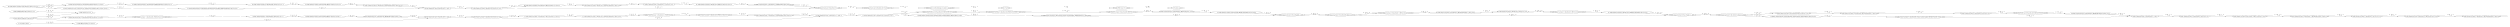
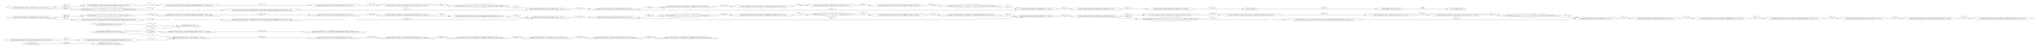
  strict digraph {
    fontname="Roboto Mono"
    rankdir=LR
    node [fontname="Roboto Mono"]
    edge [fontname="Roboto Mono" style=solid]
    n1 [label="0 /nncf_model_input_8"]
    "1 ResNet/NNCFConv2d[conv1]/conv2d_0"
    "2 ResNet/NNCFBatchNorm2d[bn1]/batch_norm_0"
    "3 ResNet/ReLU[relu]/relu__0"
    "4 ResNet/MaxPool2d[maxpool]/max_pool2d_0"
    "5 ResNet/Sequential[layer1]/BasicBlock[0]/NNCFConv2d[conv1]/conv2d_0"
    "10 ResNet/Sequential[layer1]/BasicBlock[0]/__iadd___0"
    "6 ResNet/Sequential[layer1]/BasicBlock[0]/NNCFBatchNorm2d[bn1]/batch_norm_0"
    "11 ResNet/Sequential[layer1]/BasicBlock[0]/ReLU[relu]/relu__1"
-   "7 ResNet/Sequential[layer1]/BasicBlock[0]/ReLU[relu]/relu__0"
    "8 ResNet/Sequential[layer1]/BasicBlock[0]/NNCFConv2d[conv2]/conv2d_0"
    "9 ResNet/Sequential[layer1]/BasicBlock[0]/NNCFBatchNorm2d[bn2]/batch_norm_0"
    "12 ResNet/Sequential[layer1]/BasicBlock[1]/NNCFConv2d[conv1]/conv2d_0"
-   "17 ResNet/Sequential[layer1]/BasicBlock[1]/__iadd___0"
    "13 ResNet/Sequential[layer1]/BasicBlock[1]/NNCFBatchNorm2d[bn1]/batch_norm_0"
    "18 ResNet/Sequential[layer1]/BasicBlock[1]/ReLU[relu]/relu__1"
    "14 ResNet/Sequential[layer1]/BasicBlock[1]/ReLU[relu]/relu__0"
    "15 ResNet/Sequential[layer1]/BasicBlock[1]/NNCFConv2d[conv2]/conv2d_0"
    "16 ResNet/Sequential[layer1]/BasicBlock[1]/NNCFBatchNorm2d[bn2]/batch_norm_0"
    "19 ResNet/Sequential[layer2]/BasicBlock[0]/NNCFConv2d[conv1]/conv2d_0"
    "24 ResNet/Sequential[layer2]/BasicBlock[0]/Sequential[downsample]/NNCFConv2d[0]/conv2d_0"
    "20 ResNet/Sequential[layer2]/BasicBlock[0]/NNCFBatchNorm2d[bn1]/batch_norm_0"
    "25 ResNet/Sequential[layer2]/BasicBlock[0]/Sequential[downsample]/NNCFBatchNorm2d[1]/batch_norm_0"
    "21 ResNet/Sequential[layer2]/BasicBlock[0]/ReLU[relu]/relu__0"
    "22 ResNet/Sequential[layer2]/BasicBlock[0]/NNCFConv2d[conv2]/conv2d_0"
    "23 ResNet/Sequential[layer2]/BasicBlock[0]/NNCFBatchNorm2d[bn2]/batch_norm_0"
    "26 ResNet/Sequential[layer2]/BasicBlock[0]/__iadd___0"
    "27 ResNet/Sequential[layer2]/BasicBlock[0]/ReLU[relu]/relu__1"
    "28 ResNet/Sequential[layer2]/BasicBlock[1]/NNCFConv2d[conv1]/conv2d_0"
    "33 ResNet/Sequential[layer2]/BasicBlock[1]/__iadd___0"
    "29 ResNet/Sequential[layer2]/BasicBlock[1]/NNCFBatchNorm2d[bn1]/batch_norm_0"
    "34 ResNet/Sequential[layer2]/BasicBlock[1]/ReLU[relu]/relu__1"
    "30 ResNet/Sequential[layer2]/BasicBlock[1]/ReLU[relu]/relu__0"
    "31 ResNet/Sequential[layer2]/BasicBlock[1]/NNCFConv2d[conv2]/conv2d_0"
    "32 ResNet/Sequential[layer2]/BasicBlock[1]/NNCFBatchNorm2d[bn2]/batch_norm_0"
    "35 ResNet/Sequential[layer3]/BasicBlock[0]/NNCFConv2d[conv1]/conv2d_0"
    "40 ResNet/Sequential[layer3]/BasicBlock[0]/Sequential[downsample]/NNCFConv2d[0]/conv2d_0"
    "36 ResNet/Sequential[layer3]/BasicBlock[0]/NNCFBatchNorm2d[bn1]/batch_norm_0"
    "41 ResNet/Sequential[layer3]/BasicBlock[0]/Sequential[downsample]/NNCFBatchNorm2d[1]/batch_norm_0"
    "37 ResNet/Sequential[layer3]/BasicBlock[0]/ReLU[relu]/relu__0"
    "38 ResNet/Sequential[layer3]/BasicBlock[0]/NNCFConv2d[conv2]/conv2d_0"
    "39 ResNet/Sequential[layer3]/BasicBlock[0]/NNCFBatchNorm2d[bn2]/batch_norm_0"
    "42 ResNet/Sequential[layer3]/BasicBlock[0]/__iadd___0"
    "43 ResNet/Sequential[layer3]/BasicBlock[0]/ReLU[relu]/relu__1"
    "44 ResNet/Sequential[layer3]/BasicBlock[1]/NNCFConv2d[conv1]/conv2d_0"
    "45 ResNet/Sequential[layer3]/BasicBlock[1]/NNCFBatchNorm2d[bn1]/batch_norm_0"
    "46 ResNet/Sequential[layer3]/BasicBlock[1]/ReLU[relu]/relu__0"
    "47 ResNet/Sequential[layer3]/BasicBlock[1]/NNCFConv2d[conv2]/conv2d_0"
    "48 ResNet/Sequential[layer3]/BasicBlock[1]/NNCFBatchNorm2d[bn2]/batch_norm_0"
    "50 ResNet/Sequential[layer3]/BasicBlock[1]/ReLU[relu]/relu__1"
    "51 ResNet/Sequential[layer4]/BasicBlock[0]/NNCFConv2d[conv1]/conv2d_0"
    "56 ResNet/Sequential[layer4]/BasicBlock[0]/Sequential[downsample]/NNCFConv2d[0]/conv2d_0"
    "52 ResNet/Sequential[layer4]/BasicBlock[0]/NNCFBatchNorm2d[bn1]/batch_norm_0"
    "57 ResNet/Sequential[layer4]/BasicBlock[0]/Sequential[downsample]/NNCFBatchNorm2d[1]/batch_norm_0"
    "53 ResNet/Sequential[layer4]/BasicBlock[0]/ReLU[relu]/relu__0"
    "54 ResNet/Sequential[layer4]/BasicBlock[0]/NNCFConv2d[conv2]/conv2d_0"
    "55 ResNet/Sequential[layer4]/BasicBlock[0]/NNCFBatchNorm2d[bn2]/batch_norm_0"
    "58 ResNet/Sequential[layer4]/BasicBlock[0]/__iadd___0"
    "59 ResNet/Sequential[layer4]/BasicBlock[0]/ReLU[relu]/relu__1"
    "60 ResNet/Sequential[layer4]/BasicBlock[1]/NNCFConv2d[conv1]/conv2d_0"
    "65 ResNet/Sequential[layer4]/BasicBlock[1]/__iadd___0"
    "61 ResNet/Sequential[layer4]/BasicBlock[1]/NNCFBatchNorm2d[bn1]/batch_norm_0"
    "66 ResNet/Sequential[layer4]/BasicBlock[1]/ReLU[relu]/relu__1"
    "62 ResNet/Sequential[layer4]/BasicBlock[1]/ReLU[relu]/relu__0"
    "63 ResNet/Sequential[layer4]/BasicBlock[1]/NNCFConv2d[conv2]/conv2d_0"
    "64 ResNet/Sequential[layer4]/BasicBlock[1]/NNCFBatchNorm2d[bn2]/batch_norm_0"
    "67 ResNet/AdaptiveAvgPool2d[avgpool]/adaptive_avg_pool2d_0"
    n68 [label="68 ReLU/flatten_0"]
    "69 ResNet/NNCFLinear[fc]/linear_0"
    n70 [label="70 /nncf_model_layer_0"]
    n1 -> "1 ResNet/NNCFConv2d[conv1]/conv2d_0" [label="(2, 3, 32, 32) \n0 -> 0"]
    "2 ResNet/NNCFBatchNorm2d[bn1]/batch_norm_0" -> "3 ResNet/ReLU[relu]/relu__0" [label="(2, 64, 16, 16) \n0 -> 0"]
    "4 ResNet/MaxPool2d[maxpool]/max_pool2d_0" -> "3 ResNet/ReLU[relu]/relu__0" [label="(2, 64, 16, 16) \n0 -> 0"]
    "4 ResNet/MaxPool2d[maxpool]/max_pool2d_0" -> "5 ResNet/Sequential[layer1]/BasicBlock[0]/NNCFConv2d[conv1]/conv2d_0" [label="(2, 64, 8, 8) \n0 -> 0"]
    "4 ResNet/MaxPool2d[maxpool]/max_pool2d_0" -> "10 ResNet/Sequential[layer1]/BasicBlock[0]/__iadd___0" [label="(2, 64, 8, 8) \n0 -> 1"]
    "5 ResNet/Sequential[layer1]/BasicBlock[0]/NNCFConv2d[conv1]/conv2d_0" -> "6 ResNet/Sequential[layer1]/BasicBlock[0]/NNCFBatchNorm2d[bn1]/batch_norm_0" [label="(2, 64, 8, 8) \n0 -> 0"]
    "10 ResNet/Sequential[layer1]/BasicBlock[0]/__iadd___0" -> "11 ResNet/Sequential[layer1]/BasicBlock[0]/ReLU[relu]/relu__1" [label="(2, 64, 8, 8) \n0 -> 0"]
-   "6 ResNet/Sequential[layer1]/BasicBlock[0]/NNCFBatchNorm2d[bn1]/batch_norm_0" -> "7 ResNet/Sequential[layer1]/BasicBlock[0]/ReLU[relu]/relu__0" [label="(2, 64, 8, 8) \n0 -> 0"]
    "11 ResNet/Sequential[layer1]/BasicBlock[0]/ReLU[relu]/relu__1" -> "12 ResNet/Sequential[layer1]/BasicBlock[1]/NNCFConv2d[conv1]/conv2d_0" [label="(2, 64, 8, 8) \n0 -> 0"]
-   "11 ResNet/Sequential[layer1]/BasicBlock[0]/ReLU[relu]/relu__1" -> "17 ResNet/Sequential[layer1]/BasicBlock[1]/__iadd___0" [label="(2, 64, 8, 8) \n0 -> 1"]
-   "7 ResNet/Sequential[layer1]/BasicBlock[0]/ReLU[relu]/relu__0" -> "8 ResNet/Sequential[layer1]/BasicBlock[0]/NNCFConv2d[conv2]/conv2d_0" [label="(2, 64, 8, 8) \n0 -> 0"]
    "8 ResNet/Sequential[layer1]/BasicBlock[0]/NNCFConv2d[conv2]/conv2d_0" -> "9 ResNet/Sequential[layer1]/BasicBlock[0]/NNCFBatchNorm2d[bn2]/batch_norm_0" [label="(2, 64, 8, 8) \n0 -> 0"]
    "9 ResNet/Sequential[layer1]/BasicBlock[0]/NNCFBatchNorm2d[bn2]/batch_norm_0" -> "10 ResNet/Sequential[layer1]/BasicBlock[0]/__iadd___0" [label="(2, 64, 8, 8) \n0 -> 0"]
    "12 ResNet/Sequential[layer1]/BasicBlock[1]/NNCFConv2d[conv1]/conv2d_0" -> "13 ResNet/Sequential[layer1]/BasicBlock[1]/NNCFBatchNorm2d[bn1]/batch_norm_0" [label="(2, 64, 8, 8) \n0 -> 0"]
-   "17 ResNet/Sequential[layer1]/BasicBlock[1]/__iadd___0" -> "18 ResNet/Sequential[layer1]/BasicBlock[1]/ReLU[relu]/relu__1" [label="(2, 64, 8, 8) \n0 -> 0"]
    "13 ResNet/Sequential[layer1]/BasicBlock[1]/NNCFBatchNorm2d[bn1]/batch_norm_0" -> "14 ResNet/Sequential[layer1]/BasicBlock[1]/ReLU[relu]/relu__0" [label="(2, 64, 8, 8) \n0 -> 0"]
    "18 ResNet/Sequential[layer1]/BasicBlock[1]/ReLU[relu]/relu__1" -> "19 ResNet/Sequential[layer2]/BasicBlock[0]/NNCFConv2d[conv1]/conv2d_0" [label="(2, 64, 8, 8) \n0 -> 0"]
    "18 ResNet/Sequential[layer1]/BasicBlock[1]/ReLU[relu]/relu__1" -> "24 ResNet/Sequential[layer2]/BasicBlock[0]/Sequential[downsample]/NNCFConv2d[0]/conv2d_0" [label="(2, 64, 8, 8) \n0 -> 0"]
    "14 ResNet/Sequential[layer1]/BasicBlock[1]/ReLU[relu]/relu__0" -> "15 ResNet/Sequential[layer1]/BasicBlock[1]/NNCFConv2d[conv2]/conv2d_0" [label="(2, 64, 8, 8) \n0 -> 0"]
    "15 ResNet/Sequential[layer1]/BasicBlock[1]/NNCFConv2d[conv2]/conv2d_0" -> "16 ResNet/Sequential[layer1]/BasicBlock[1]/NNCFBatchNorm2d[bn2]/batch_norm_0" [label="(2, 64, 8, 8) \n0 -> 0"]
-   "16 ResNet/Sequential[layer1]/BasicBlock[1]/NNCFBatchNorm2d[bn2]/batch_norm_0" -> "17 ResNet/Sequential[layer1]/BasicBlock[1]/__iadd___0" [label="(2, 64, 8, 8) \n0 -> 0"]
    "19 ResNet/Sequential[layer2]/BasicBlock[0]/NNCFConv2d[conv1]/conv2d_0" -> "20 ResNet/Sequential[layer2]/BasicBlock[0]/NNCFBatchNorm2d[bn1]/batch_norm_0" [label="(2, 128, 4, 4) \n0 -> 0"]
    "24 ResNet/Sequential[layer2]/BasicBlock[0]/Sequential[downsample]/NNCFConv2d[0]/conv2d_0" -> "25 ResNet/Sequential[layer2]/BasicBlock[0]/Sequential[downsample]/NNCFBatchNorm2d[1]/batch_norm_0" [label="(2, 128, 4, 4) \n0 -> 0"]
    "20 ResNet/Sequential[layer2]/BasicBlock[0]/NNCFBatchNorm2d[bn1]/batch_norm_0" -> "21 ResNet/Sequential[layer2]/BasicBlock[0]/ReLU[relu]/relu__0" [label="(2, 128, 4, 4) \n0 -> 0"]
    "25 ResNet/Sequential[layer2]/BasicBlock[0]/Sequential[downsample]/NNCFBatchNorm2d[1]/batch_norm_0" -> "26 ResNet/Sequential[layer2]/BasicBlock[0]/__iadd___0" [label="(2, 128, 4, 4) \n0 -> 1"]
    "21 ResNet/Sequential[layer2]/BasicBlock[0]/ReLU[relu]/relu__0" -> "22 ResNet/Sequential[layer2]/BasicBlock[0]/NNCFConv2d[conv2]/conv2d_0" [label="(2, 128, 4, 4) \n0 -> 0"]
    "22 ResNet/Sequential[layer2]/BasicBlock[0]/NNCFConv2d[conv2]/conv2d_0" -> "23 ResNet/Sequential[layer2]/BasicBlock[0]/NNCFBatchNorm2d[bn2]/batch_norm_0" [label="(2, 128, 4, 4) \n0 -> 0"]
    "23 ResNet/Sequential[layer2]/BasicBlock[0]/NNCFBatchNorm2d[bn2]/batch_norm_0" -> "26 ResNet/Sequential[layer2]/BasicBlock[0]/__iadd___0" [label="(2, 128, 4, 4) \n0 -> 0"]
    "26 ResNet/Sequential[layer2]/BasicBlock[0]/__iadd___0" -> "27 ResNet/Sequential[layer2]/BasicBlock[0]/ReLU[relu]/relu__1" [label="(2, 128, 4, 4) \n0 -> 0"]
    "27 ResNet/Sequential[layer2]/BasicBlock[0]/ReLU[relu]/relu__1" -> "28 ResNet/Sequential[layer2]/BasicBlock[1]/NNCFConv2d[conv1]/conv2d_0" [label="(2, 128, 4, 4) \n0 -> 0"]
    "27 ResNet/Sequential[layer2]/BasicBlock[0]/ReLU[relu]/relu__1" -> "33 ResNet/Sequential[layer2]/BasicBlock[1]/__iadd___0" [label="(2, 128, 4, 4) \n0 -> 1"]
    "28 ResNet/Sequential[layer2]/BasicBlock[1]/NNCFConv2d[conv1]/conv2d_0" -> "29 ResNet/Sequential[layer2]/BasicBlock[1]/NNCFBatchNorm2d[bn1]/batch_norm_0" [label="(2, 128, 4, 4) \n0 -> 0"]
    "33 ResNet/Sequential[layer2]/BasicBlock[1]/__iadd___0" -> "34 ResNet/Sequential[layer2]/BasicBlock[1]/ReLU[relu]/relu__1" [label="(2, 128, 4, 4) \n0 -> 0"]
    "29 ResNet/Sequential[layer2]/BasicBlock[1]/NNCFBatchNorm2d[bn1]/batch_norm_0" -> "30 ResNet/Sequential[layer2]/BasicBlock[1]/ReLU[relu]/relu__0" [label="(2, 128, 4, 4) \n0 -> 0"]
    "34 ResNet/Sequential[layer2]/BasicBlock[1]/ReLU[relu]/relu__1" -> "35 ResNet/Sequential[layer3]/BasicBlock[0]/NNCFConv2d[conv1]/conv2d_0" [label="(2, 128, 4, 4) \n0 -> 0"]
    "34 ResNet/Sequential[layer2]/BasicBlock[1]/ReLU[relu]/relu__1" -> "40 ResNet/Sequential[layer3]/BasicBlock[0]/Sequential[downsample]/NNCFConv2d[0]/conv2d_0" [label="(2, 128, 4, 4) \n0 -> 0"]
    "30 ResNet/Sequential[layer2]/BasicBlock[1]/ReLU[relu]/relu__0" -> "31 ResNet/Sequential[layer2]/BasicBlock[1]/NNCFConv2d[conv2]/conv2d_0" [label="(2, 128, 4, 4) \n0 -> 0"]
    "31 ResNet/Sequential[layer2]/BasicBlock[1]/NNCFConv2d[conv2]/conv2d_0" -> "32 ResNet/Sequential[layer2]/BasicBlock[1]/NNCFBatchNorm2d[bn2]/batch_norm_0" [label="(2, 128, 4, 4) \n0 -> 0"]
    "32 ResNet/Sequential[layer2]/BasicBlock[1]/NNCFBatchNorm2d[bn2]/batch_norm_0" -> "33 ResNet/Sequential[layer2]/BasicBlock[1]/__iadd___0" [label="(2, 128, 4, 4) \n0 -> 0"]
    "35 ResNet/Sequential[layer3]/BasicBlock[0]/NNCFConv2d[conv1]/conv2d_0" -> "36 ResNet/Sequential[layer3]/BasicBlock[0]/NNCFBatchNorm2d[bn1]/batch_norm_0" [label="(2, 256, 2, 2) \n0 -> 0"]
    "40 ResNet/Sequential[layer3]/BasicBlock[0]/Sequential[downsample]/NNCFConv2d[0]/conv2d_0" -> "41 ResNet/Sequential[layer3]/BasicBlock[0]/Sequential[downsample]/NNCFBatchNorm2d[1]/batch_norm_0" [label="(2, 256, 2, 2) \n0 -> 0"]
    "36 ResNet/Sequential[layer3]/BasicBlock[0]/NNCFBatchNorm2d[bn1]/batch_norm_0" -> "37 ResNet/Sequential[layer3]/BasicBlock[0]/ReLU[relu]/relu__0" [label="(2, 256, 2, 2) \n0 -> 0"]
    "41 ResNet/Sequential[layer3]/BasicBlock[0]/Sequential[downsample]/NNCFBatchNorm2d[1]/batch_norm_0" -> "42 ResNet/Sequential[layer3]/BasicBlock[0]/__iadd___0" [label="(2, 256, 2, 2) \n0 -> 1"]
    "37 ResNet/Sequential[layer3]/BasicBlock[0]/ReLU[relu]/relu__0" -> "38 ResNet/Sequential[layer3]/BasicBlock[0]/NNCFConv2d[conv2]/conv2d_0" [label="(2, 256, 2, 2) \n0 -> 0"]
    "38 ResNet/Sequential[layer3]/BasicBlock[0]/NNCFConv2d[conv2]/conv2d_0" -> "39 ResNet/Sequential[layer3]/BasicBlock[0]/NNCFBatchNorm2d[bn2]/batch_norm_0" [label="(2, 256, 2, 2) \n0 -> 0"]
    "39 ResNet/Sequential[layer3]/BasicBlock[0]/NNCFBatchNorm2d[bn2]/batch_norm_0" -> "42 ResNet/Sequential[layer3]/BasicBlock[0]/__iadd___0" [label="(2, 256, 2, 2) \n0 -> 0"]
    "42 ResNet/Sequential[layer3]/BasicBlock[0]/__iadd___0" -> "43 ResNet/Sequential[layer3]/BasicBlock[0]/ReLU[relu]/relu__1" [label="(2, 256, 2, 2) \n0 -> 0"]
    "43 ResNet/Sequential[layer3]/BasicBlock[0]/ReLU[relu]/relu__1" -> "44 ResNet/Sequential[layer3]/BasicBlock[1]/NNCFConv2d[conv1]/conv2d_0" [label="(2, 256, 2, 2) \n0 -> 0"]
    "44 ResNet/Sequential[layer3]/BasicBlock[1]/NNCFConv2d[conv1]/conv2d_0" -> "45 ResNet/Sequential[layer3]/BasicBlock[1]/NNCFBatchNorm2d[bn1]/batch_norm_0" [label="(2, 256, 2, 2) \n0 -> 0"]
    "45 ResNet/Sequential[layer3]/BasicBlock[1]/NNCFBatchNorm2d[bn1]/batch_norm_0" -> "46 ResNet/Sequential[layer3]/BasicBlock[1]/ReLU[relu]/relu__0" [label="(2, 256, 2, 2) \n0 -> 0"]
    "46 ResNet/Sequential[layer3]/BasicBlock[1]/ReLU[relu]/relu__0" -> "47 ResNet/Sequential[layer3]/BasicBlock[1]/NNCFConv2d[conv2]/conv2d_0" [label="(2, 256, 2, 2) \n0 -> 0"]
    "47 ResNet/Sequential[layer3]/BasicBlock[1]/NNCFConv2d[conv2]/conv2d_0" -> "48 ResNet/Sequential[layer3]/BasicBlock[1]/NNCFBatchNorm2d[bn2]/batch_norm_0" [label="(2, 256, 2, 2) \n0 -> 0"]
    "50 ResNet/Sequential[layer3]/BasicBlock[1]/ReLU[relu]/relu__1" -> "51 ResNet/Sequential[layer4]/BasicBlock[0]/NNCFConv2d[conv1]/conv2d_0" [label="(2, 256, 2, 2) \n0 -> 0"]
    "50 ResNet/Sequential[layer3]/BasicBlock[1]/ReLU[relu]/relu__1" -> "56 ResNet/Sequential[layer4]/BasicBlock[0]/Sequential[downsample]/NNCFConv2d[0]/conv2d_0" [label="(2, 256, 2, 2) \n0 -> 0"]
    "51 ResNet/Sequential[layer4]/BasicBlock[0]/NNCFConv2d[conv1]/conv2d_0" -> "52 ResNet/Sequential[layer4]/BasicBlock[0]/NNCFBatchNorm2d[bn1]/batch_norm_0" [label="(2, 512, 1, 1) \n0 -> 0"]
    "56 ResNet/Sequential[layer4]/BasicBlock[0]/Sequential[downsample]/NNCFConv2d[0]/conv2d_0" -> "57 ResNet/Sequential[layer4]/BasicBlock[0]/Sequential[downsample]/NNCFBatchNorm2d[1]/batch_norm_0" [label="(2, 512, 1, 1) \n0 -> 0"]
    "52 ResNet/Sequential[layer4]/BasicBlock[0]/NNCFBatchNorm2d[bn1]/batch_norm_0" -> "53 ResNet/Sequential[layer4]/BasicBlock[0]/ReLU[relu]/relu__0" [label="(2, 512, 1, 1) \n0 -> 0"]
    "57 ResNet/Sequential[layer4]/BasicBlock[0]/Sequential[downsample]/NNCFBatchNorm2d[1]/batch_norm_0" -> "58 ResNet/Sequential[layer4]/BasicBlock[0]/__iadd___0" [label="(2, 512, 1, 1) \n0 -> 1"]
    "53 ResNet/Sequential[layer4]/BasicBlock[0]/ReLU[relu]/relu__0" -> "54 ResNet/Sequential[layer4]/BasicBlock[0]/NNCFConv2d[conv2]/conv2d_0" [label="(2, 512, 1, 1) \n0 -> 0"]
    "54 ResNet/Sequential[layer4]/BasicBlock[0]/NNCFConv2d[conv2]/conv2d_0" -> "55 ResNet/Sequential[layer4]/BasicBlock[0]/NNCFBatchNorm2d[bn2]/batch_norm_0" [label="(2, 512, 1, 1) \n0 -> 0"]
    "55 ResNet/Sequential[layer4]/BasicBlock[0]/NNCFBatchNorm2d[bn2]/batch_norm_0" -> "58 ResNet/Sequential[layer4]/BasicBlock[0]/__iadd___0" [label="(2, 512, 1, 1) \n0 -> 0"]
    "58 ResNet/Sequential[layer4]/BasicBlock[0]/__iadd___0" -> "59 ResNet/Sequential[layer4]/BasicBlock[0]/ReLU[relu]/relu__1" [label="(2, 512, 1, 1) \n0 -> 0"]
    "59 ResNet/Sequential[layer4]/BasicBlock[0]/ReLU[relu]/relu__1" -> "60 ResNet/Sequential[layer4]/BasicBlock[1]/NNCFConv2d[conv1]/conv2d_0" [label="(2, 512, 1, 1) \n0 -> 0"]
    "59 ResNet/Sequential[layer4]/BasicBlock[0]/ReLU[relu]/relu__1" -> "65 ResNet/Sequential[layer4]/BasicBlock[1]/__iadd___0" [label="(2, 512, 1, 1) \n0 -> 1"]
    "60 ResNet/Sequential[layer4]/BasicBlock[1]/NNCFConv2d[conv1]/conv2d_0" -> "61 ResNet/Sequential[layer4]/BasicBlock[1]/NNCFBatchNorm2d[bn1]/batch_norm_0" [label="(2, 512, 1, 1) \n0 -> 0"]
    "65 ResNet/Sequential[layer4]/BasicBlock[1]/__iadd___0" -> "66 ResNet/Sequential[layer4]/BasicBlock[1]/ReLU[relu]/relu__1" [label="(2, 512, 1, 1) \n0 -> 0"]
    "61 ResNet/Sequential[layer4]/BasicBlock[1]/NNCFBatchNorm2d[bn1]/batch_norm_0" -> "62 ResNet/Sequential[layer4]/BasicBlock[1]/ReLU[relu]/relu__0" [label="(2, 512, 1, 1) \n0 -> 0"]
    "66 ResNet/Sequential[layer4]/BasicBlock[1]/ReLU[relu]/relu__1" -> "67 ResNet/AdaptiveAvgPool2d[avgpool]/adaptive_avg_pool2d_0" [label="(2, 512, 1, 1) \n0 -> 0"]
    "62 ResNet/Sequential[layer4]/BasicBlock[1]/ReLU[relu]/relu__0" -> "63 ResNet/Sequential[layer4]/BasicBlock[1]/NNCFConv2d[conv2]/conv2d_0" [label="(2, 512, 1, 1) \n0 -> 0"]
    "63 ResNet/Sequential[layer4]/BasicBlock[1]/NNCFConv2d[conv2]/conv2d_0" -> "64 ResNet/Sequential[layer4]/BasicBlock[1]/NNCFBatchNorm2d[bn2]/batch_norm_0" [label="(2, 512, 1, 1) \n0 -> 0"]
    "64 ResNet/Sequential[layer4]/BasicBlock[1]/NNCFBatchNorm2d[bn2]/batch_norm_0" -> "65 ResNet/Sequential[layer4]/BasicBlock[1]/__iadd___0" [label="(2, 512, 1, 1) \n0 -> 0"]
    "67 ResNet/AdaptiveAvgPool2d[avgpool]/adaptive_avg_pool2d_0" -> n68 [label="(2, 512, 1, 1) \n0 -> 0"]
    n68 -> "69 ResNet/NNCFLinear[fc]/linear_0" [label="(2, 512) \n0 -> 0"]
    "69 ResNet/NNCFLinear[fc]/linear_0" -> n70 [label="(2, 100) \n0 -> 0"]
  }
